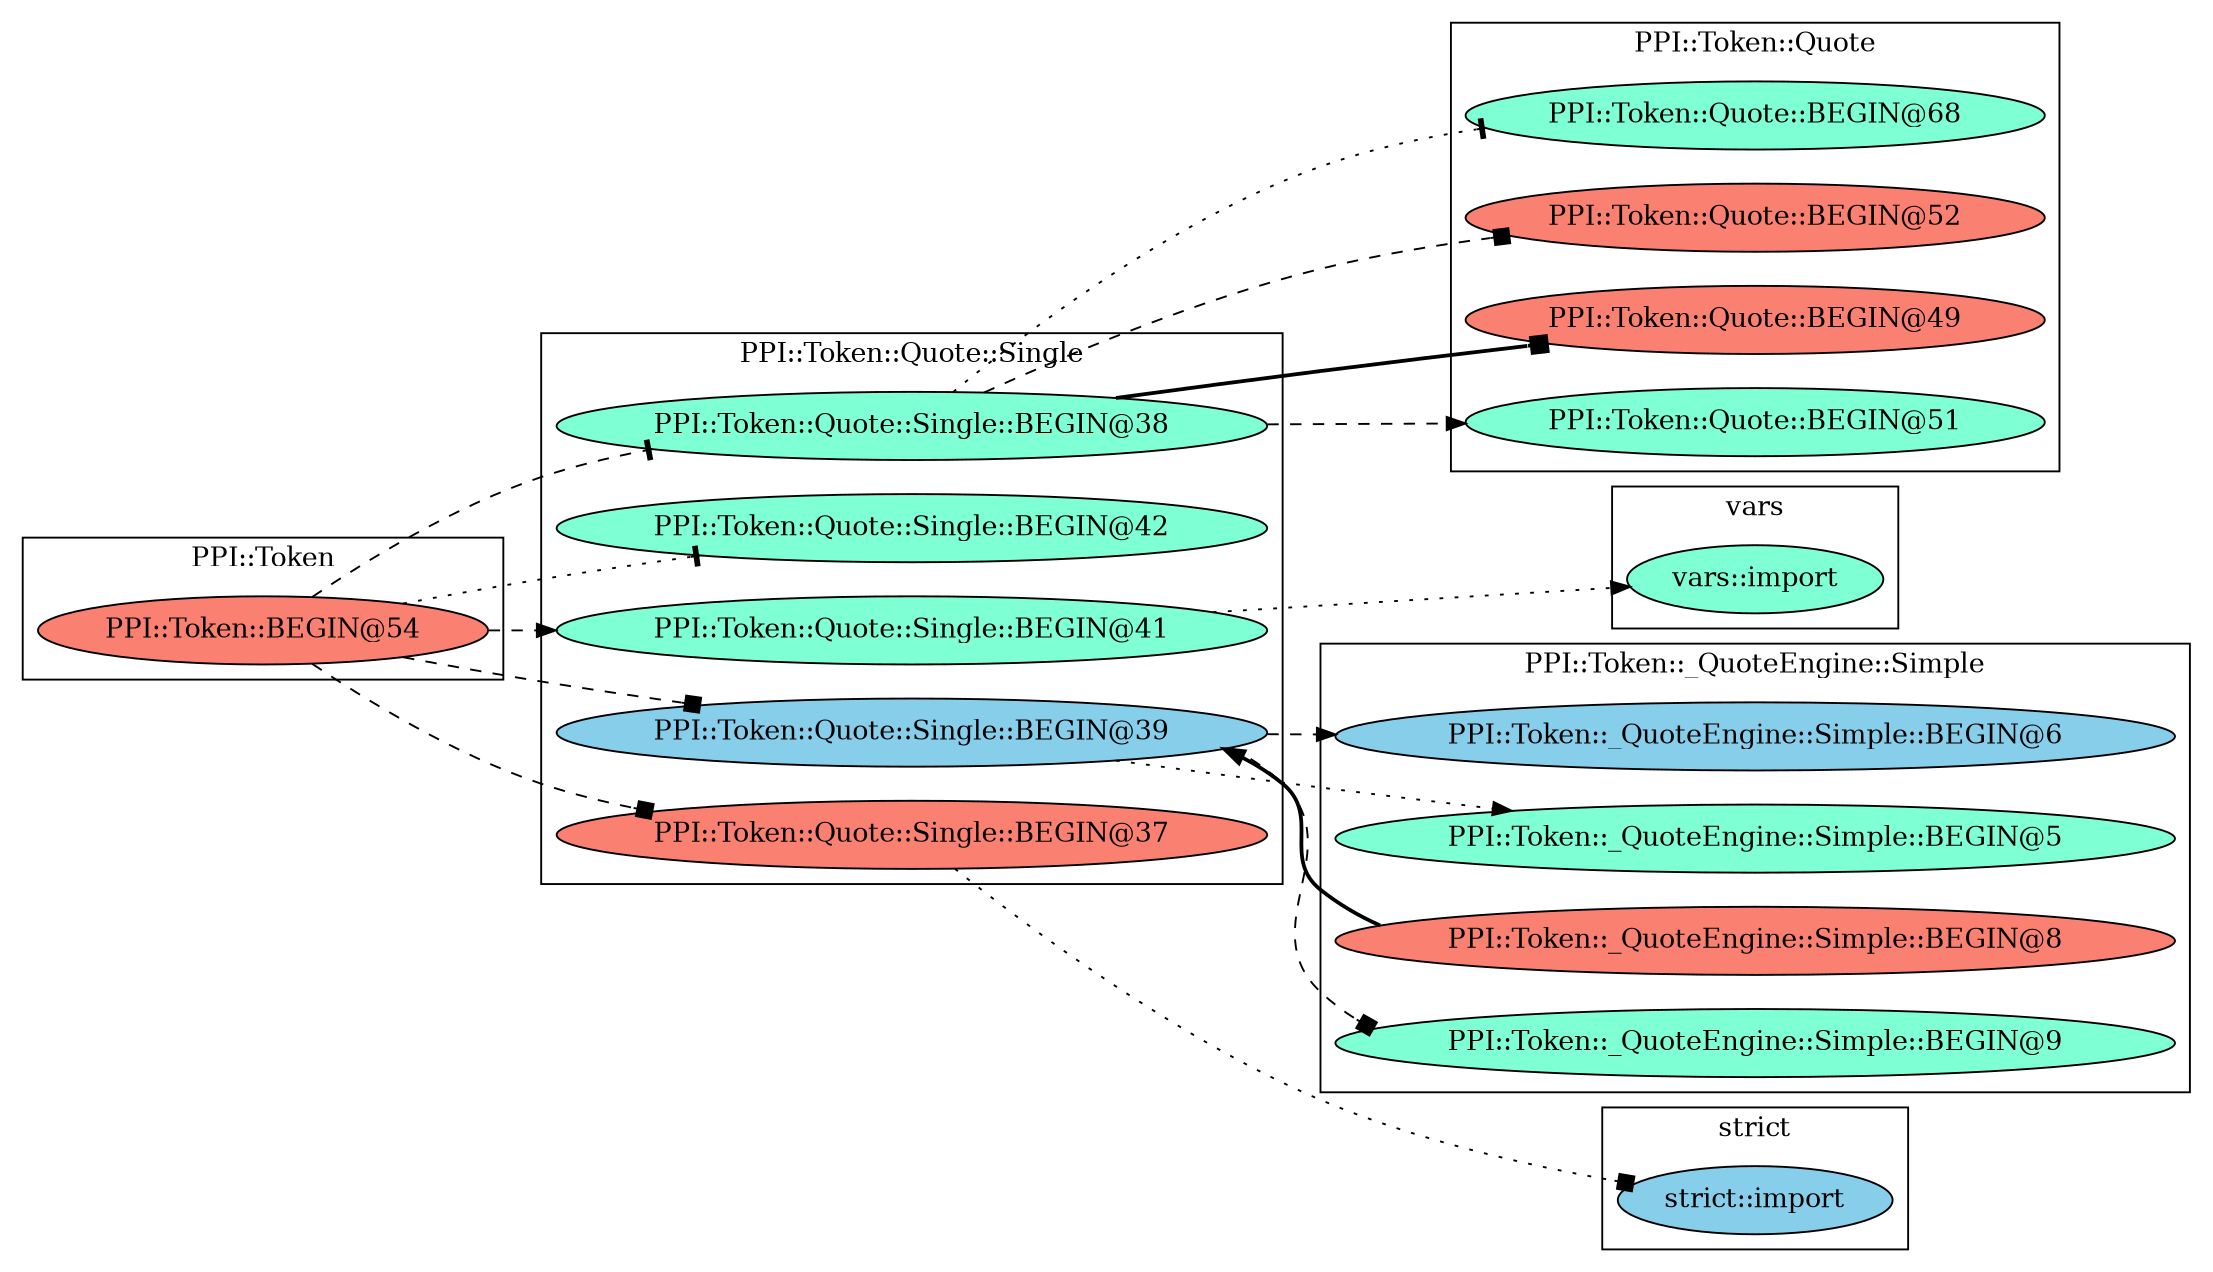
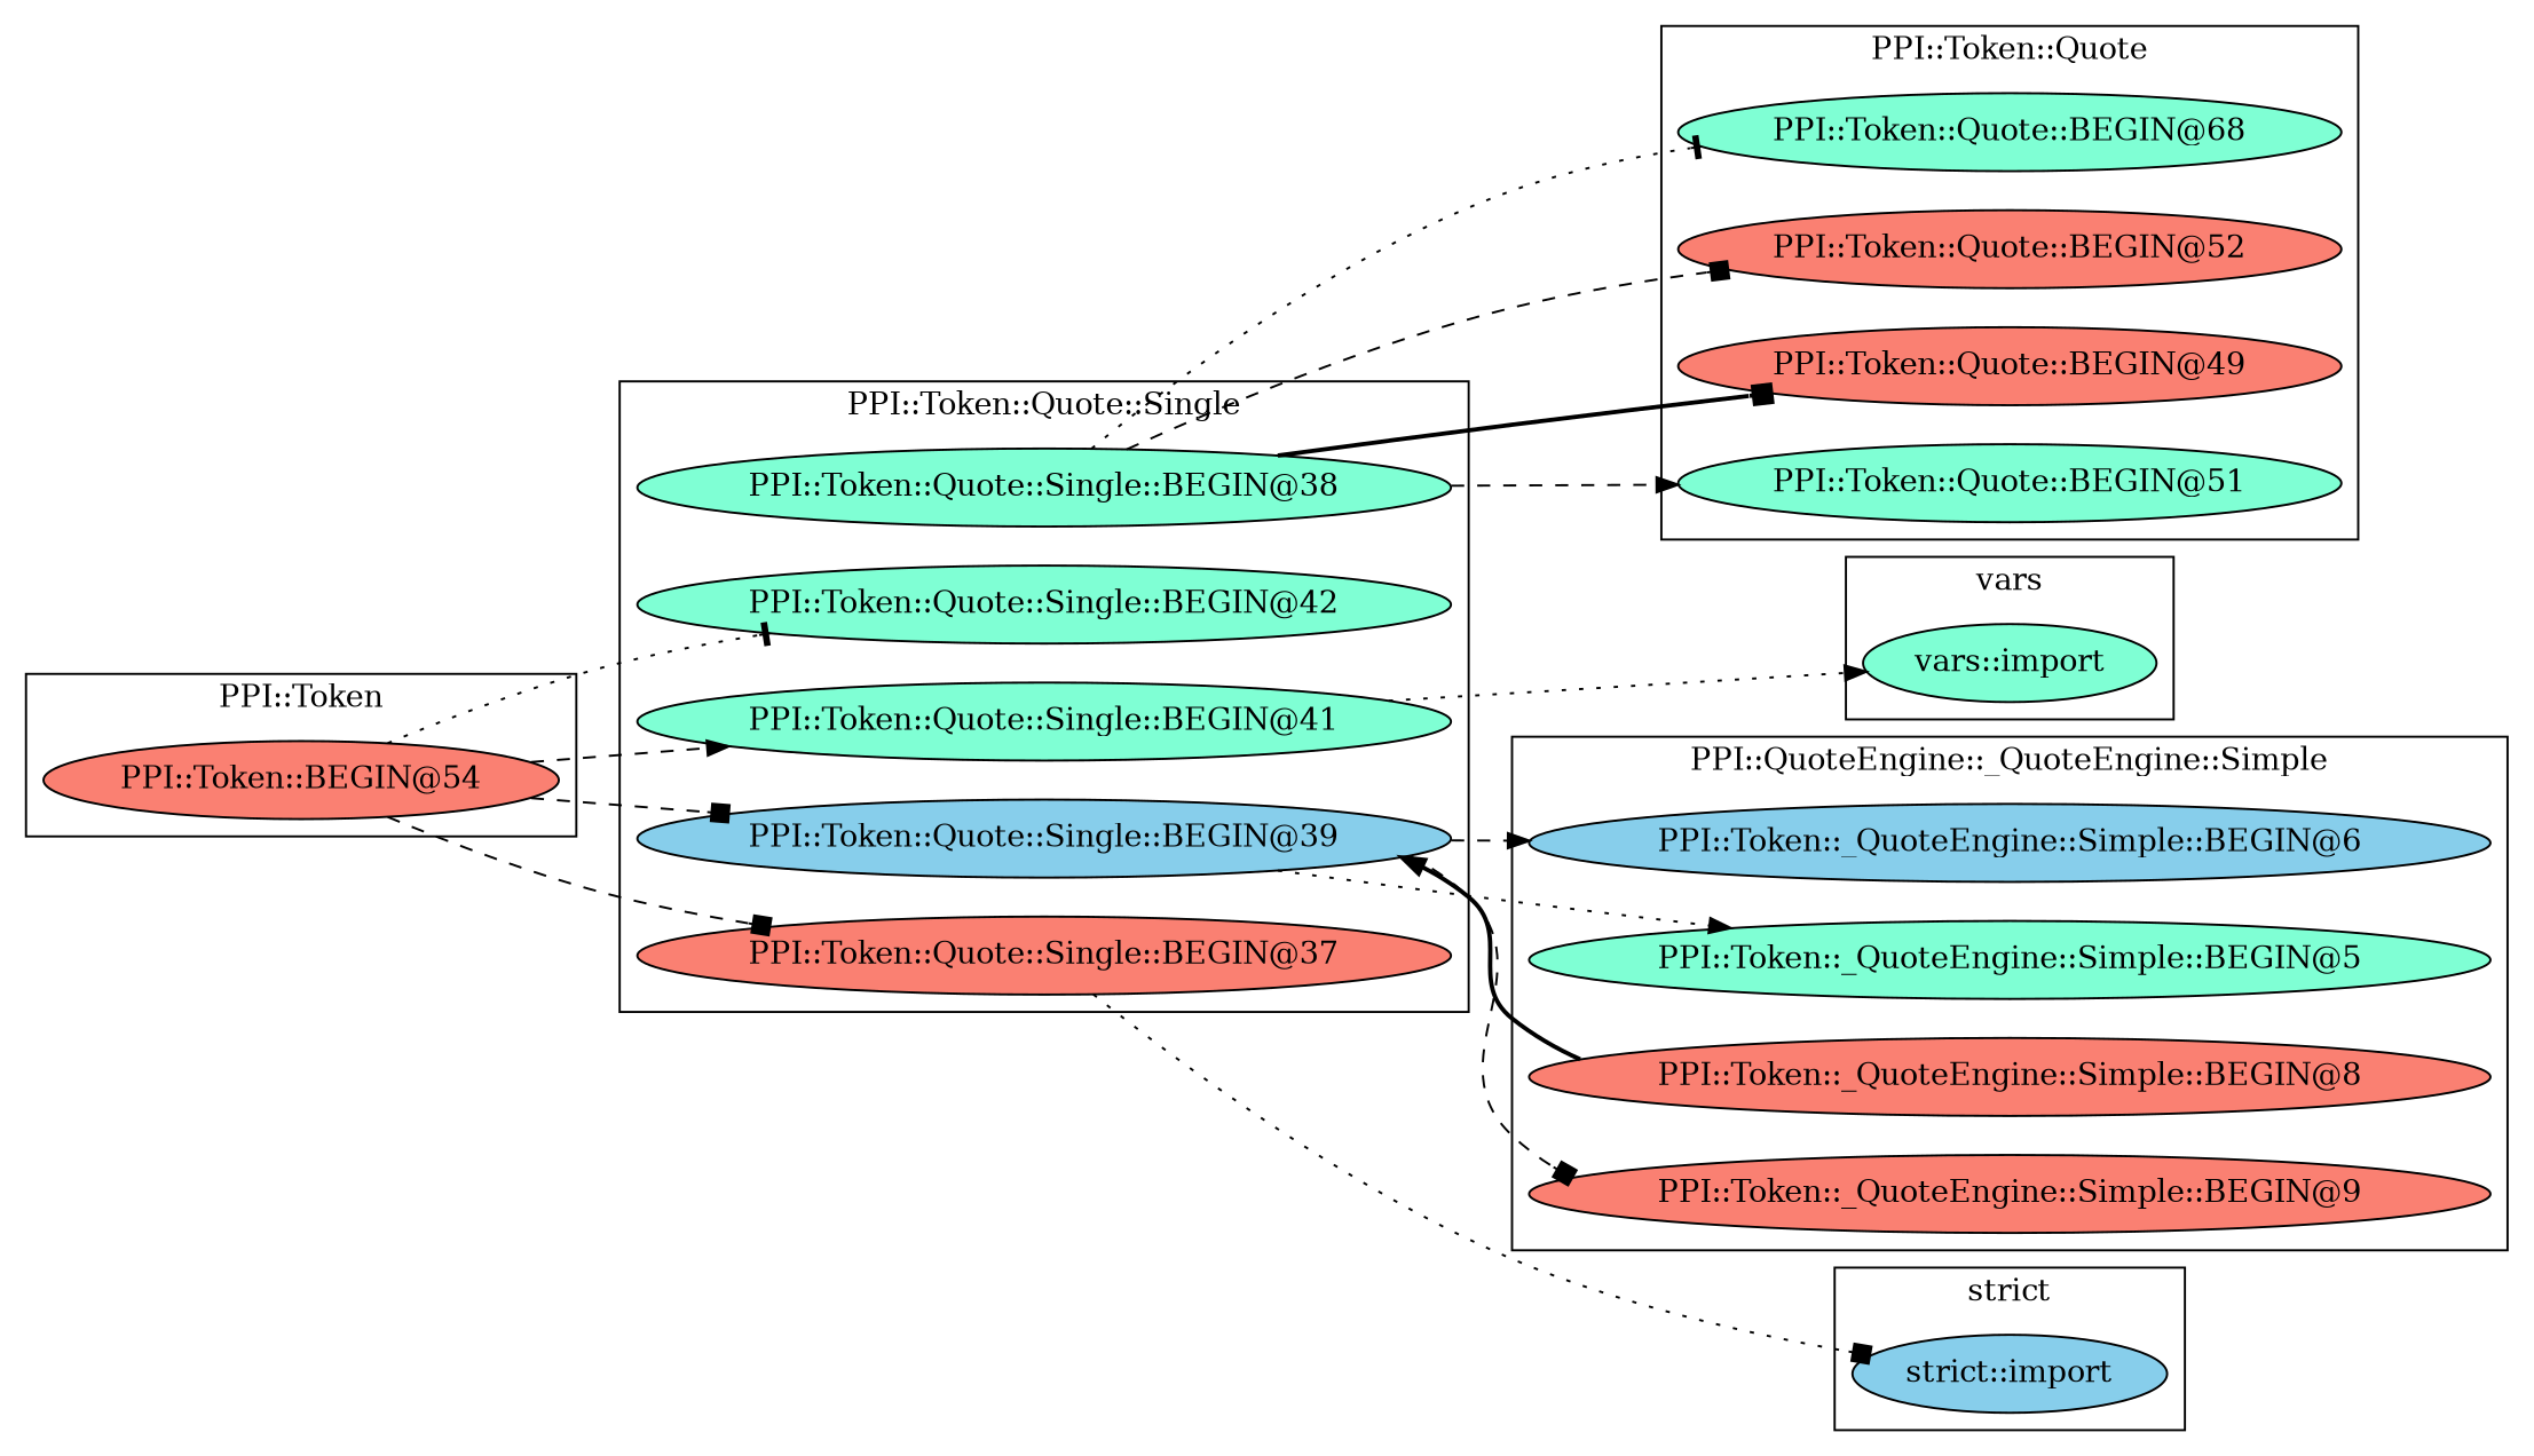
  digraph {
    rankdir=LR
    node [fillcolor=aquamarine style=filled]
    edge [arrowhead=box style=dashed]
    "PPI::Token::Quote::Single::BEGIN@38"
    "PPI::Token::Quote::Single::BEGIN@42"
    "PPI::Token::Quote::Single::BEGIN@41"
    "PPI::Token::Quote::Single::BEGIN@39" [fillcolor=skyblue]
    "PPI::Token::Quote::Single::BEGIN@37" [fillcolor=salmon]
    n6 [label="PPI::Token::Quote::BEGIN@68"]
    "PPI::Token::Quote::BEGIN@52" [fillcolor=salmon]
    "PPI::Token::Quote::BEGIN@49" [fillcolor=salmon]
    "PPI::Token::Quote::BEGIN@51"
    "PPI::Token::BEGIN@54" [fillcolor=salmon]
    "PPI::Token::_QuoteEngine::Simple::BEGIN@6" [fillcolor=skyblue]
    "PPI::Token::_QuoteEngine::Simple::BEGIN@5"
    "PPI::Token::_QuoteEngine::Simple::BEGIN@8" [fillcolor=salmon]
-   "PPI::Token::_QuoteEngine::Simple::BEGIN@9"
+   "PPI::Token::_QuoteEngine::Simple::BEGIN@9" [fillcolor=salmon]
    "vars::import"
    "strict::import" [fillcolor=skyblue]
    subgraph cluster_1 {
      label="PPI::Token::Quote::Single"
      "PPI::Token::Quote::Single::BEGIN@38"
      "PPI::Token::Quote::Single::BEGIN@42"
      "PPI::Token::Quote::Single::BEGIN@41"
      "PPI::Token::Quote::Single::BEGIN@39"
      "PPI::Token::Quote::Single::BEGIN@37"
    }
    subgraph cluster_2 {
      label="PPI::Token::Quote"
      n6
      "PPI::Token::Quote::BEGIN@52"
      "PPI::Token::Quote::BEGIN@49"
      "PPI::Token::Quote::BEGIN@51"
    }
    subgraph cluster_3 {
      label="PPI::Token"
      "PPI::Token::BEGIN@54"
    }
    subgraph cluster_4 {
-     label="PPI::Token::_QuoteEngine::Simple"
+     label="PPI::QuoteEngine::_QuoteEngine::Simple"
      "PPI::Token::_QuoteEngine::Simple::BEGIN@6"
      "PPI::Token::_QuoteEngine::Simple::BEGIN@5"
      "PPI::Token::_QuoteEngine::Simple::BEGIN@8"
      "PPI::Token::_QuoteEngine::Simple::BEGIN@9"
    }
    subgraph cluster_5 {
      label=vars
      "vars::import"
    }
    subgraph cluster_6 {
      label="strict"
      "strict::import"
    }
    "PPI::Token::Quote::Single::BEGIN@38" -> n6 [arrowhead=tee style=dotted]
    "PPI::Token::Quote::Single::BEGIN@38" -> "PPI::Token::Quote::BEGIN@52"
    "PPI::Token::Quote::Single::BEGIN@38" -> "PPI::Token::Quote::BEGIN@49" [style=bold]
    "PPI::Token::Quote::Single::BEGIN@38" -> "PPI::Token::Quote::BEGIN@51" [arrowhead=normal]
    "PPI::Token::Quote::Single::BEGIN@41" -> "vars::import" [arrowhead=normal style=dotted]
    "PPI::Token::Quote::Single::BEGIN@39" -> "PPI::Token::_QuoteEngine::Simple::BEGIN@6" [arrowhead=normal]
    "PPI::Token::Quote::Single::BEGIN@39" -> "PPI::Token::_QuoteEngine::Simple::BEGIN@5" [arrowhead=normal style=dotted]
    "PPI::Token::Quote::Single::BEGIN@39" -> "PPI::Token::_QuoteEngine::Simple::BEGIN@9"
    "PPI::Token::Quote::Single::BEGIN@37" -> "strict::import" [style=dotted]
-   "PPI::Token::BEGIN@54" -> "PPI::Token::Quote::Single::BEGIN@38" [arrowhead=tee]
    "PPI::Token::BEGIN@54" -> "PPI::Token::Quote::Single::BEGIN@42" [arrowhead=tee style=dotted]
    "PPI::Token::BEGIN@54" -> "PPI::Token::Quote::Single::BEGIN@41" [arrowhead=normal]
    "PPI::Token::BEGIN@54" -> "PPI::Token::Quote::Single::BEGIN@39"
    "PPI::Token::BEGIN@54" -> "PPI::Token::Quote::Single::BEGIN@37"
    "PPI::Token::_QuoteEngine::Simple::BEGIN@8" -> "PPI::Token::Quote::Single::BEGIN@39" [arrowhead=normal style=bold]
  }
